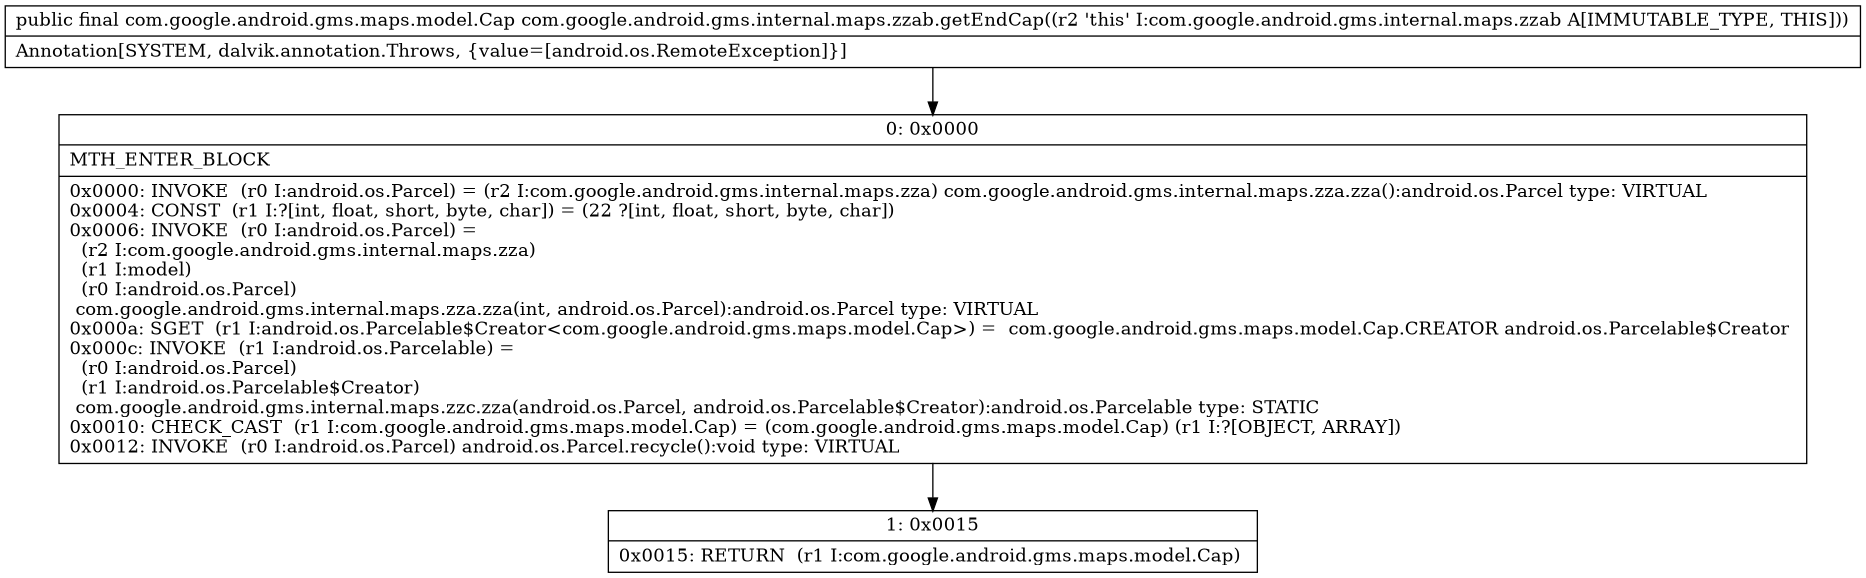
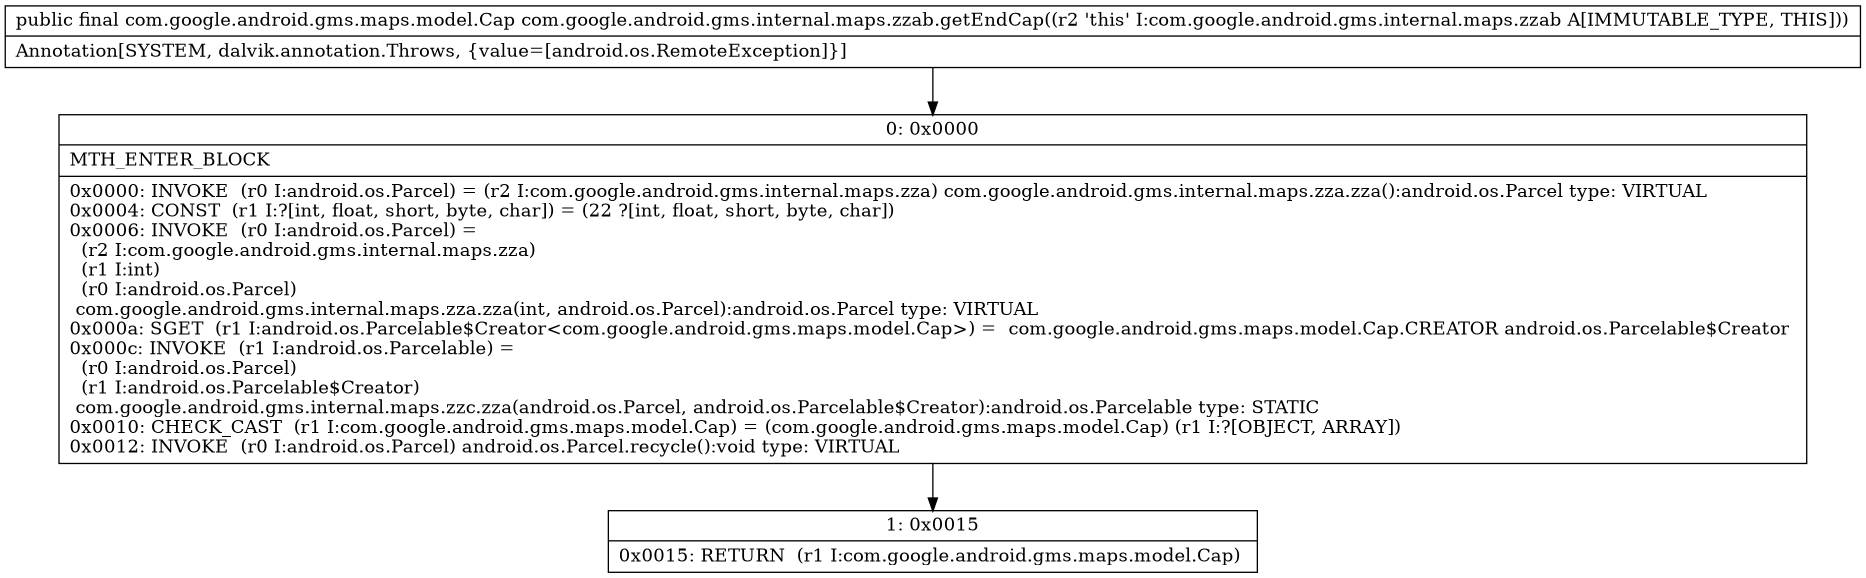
  digraph {
    node [shape=record]
-   n1 [label="{0\:\ 0x0000|MTH_ENTER_BLOCK\l|0x0000: INVOKE  (r0 I:android.os.Parcel) = (r2 I:com.google.android.gms.internal.maps.zza) com.google.android.gms.internal.maps.zza.zza():android.os.Parcel type: VIRTUAL \l0x0004: CONST  (r1 I:?[int, float, short, byte, char]) = (22 ?[int, float, short, byte, char]) \l0x0006: INVOKE  (r0 I:android.os.Parcel) = \l  (r2 I:com.google.android.gms.internal.maps.zza)\l  (r1 I:model)\l  (r0 I:android.os.Parcel)\l com.google.android.gms.internal.maps.zza.zza(int, android.os.Parcel):android.os.Parcel type: VIRTUAL \l0x000a: SGET  (r1 I:android.os.Parcelable$Creator\<com.google.android.gms.maps.model.Cap\>) =  com.google.android.gms.maps.model.Cap.CREATOR android.os.Parcelable$Creator \l0x000c: INVOKE  (r1 I:android.os.Parcelable) = \l  (r0 I:android.os.Parcel)\l  (r1 I:android.os.Parcelable$Creator)\l com.google.android.gms.internal.maps.zzc.zza(android.os.Parcel, android.os.Parcelable$Creator):android.os.Parcelable type: STATIC \l0x0010: CHECK_CAST  (r1 I:com.google.android.gms.maps.model.Cap) = (com.google.android.gms.maps.model.Cap) (r1 I:?[OBJECT, ARRAY]) \l0x0012: INVOKE  (r0 I:android.os.Parcel) android.os.Parcel.recycle():void type: VIRTUAL \l}"]
+   n1 [label="{0\:\ 0x0000|MTH_ENTER_BLOCK\l|0x0000: INVOKE  (r0 I:android.os.Parcel) = (r2 I:com.google.android.gms.internal.maps.zza) com.google.android.gms.internal.maps.zza.zza():android.os.Parcel type: VIRTUAL \l0x0004: CONST  (r1 I:?[int, float, short, byte, char]) = (22 ?[int, float, short, byte, char]) \l0x0006: INVOKE  (r0 I:android.os.Parcel) = \l  (r2 I:com.google.android.gms.internal.maps.zza)\l  (r1 I:int)\l  (r0 I:android.os.Parcel)\l com.google.android.gms.internal.maps.zza.zza(int, android.os.Parcel):android.os.Parcel type: VIRTUAL \l0x000a: SGET  (r1 I:android.os.Parcelable$Creator\<com.google.android.gms.maps.model.Cap\>) =  com.google.android.gms.maps.model.Cap.CREATOR android.os.Parcelable$Creator \l0x000c: INVOKE  (r1 I:android.os.Parcelable) = \l  (r0 I:android.os.Parcel)\l  (r1 I:android.os.Parcelable$Creator)\l com.google.android.gms.internal.maps.zzc.zza(android.os.Parcel, android.os.Parcelable$Creator):android.os.Parcelable type: STATIC \l0x0010: CHECK_CAST  (r1 I:com.google.android.gms.maps.model.Cap) = (com.google.android.gms.maps.model.Cap) (r1 I:?[OBJECT, ARRAY]) \l0x0012: INVOKE  (r0 I:android.os.Parcel) android.os.Parcel.recycle():void type: VIRTUAL \l}"]
    n2 [label="{1\:\ 0x0015|0x0015: RETURN  (r1 I:com.google.android.gms.maps.model.Cap) \l}"]
    n3 [label="{public final com.google.android.gms.maps.model.Cap com.google.android.gms.internal.maps.zzab.getEndCap((r2 'this' I:com.google.android.gms.internal.maps.zzab A[IMMUTABLE_TYPE, THIS]))  | Annotation[SYSTEM, dalvik.annotation.Throws, \{value=[android.os.RemoteException]\}]\l}"]
    n1 -> n2
    n3 -> n1
  }
